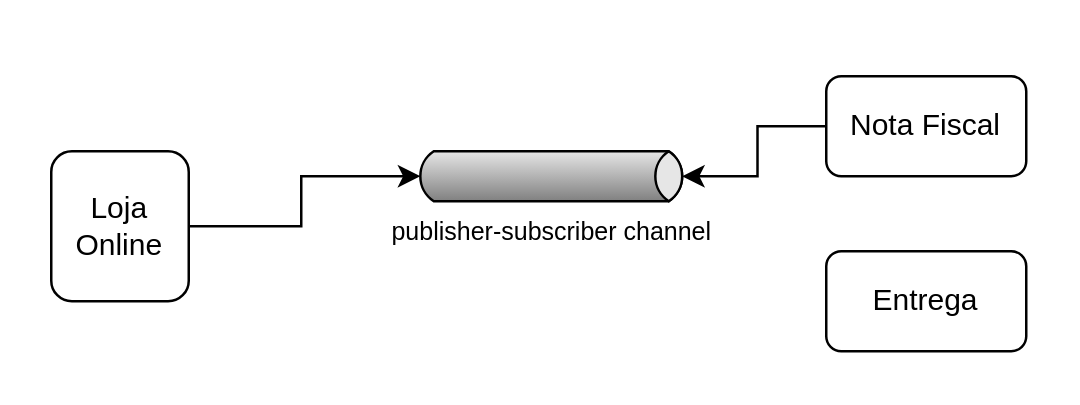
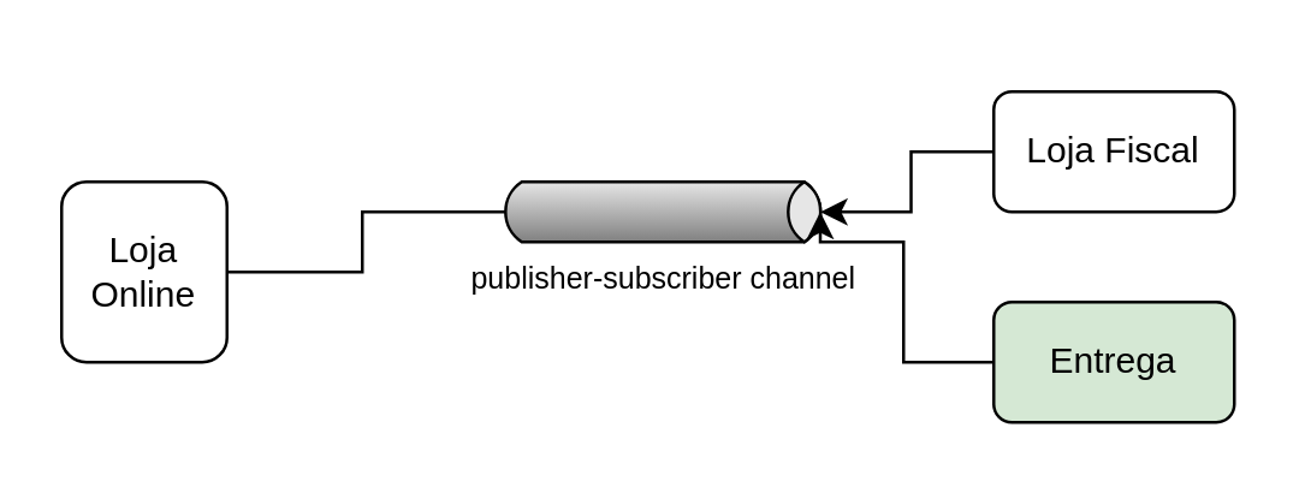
  <mxCell id="0" />
  <mxCell id="1" parent="0" />
- <mxCell id="2" style="edgeStyle=orthogonalEdgeStyle;rounded=0;orthogonalLoop=1;jettySize=auto;html=1;exitX=1;exitY=0.5;exitDx=0;exitDy=0;entryX=0;entryY=0.5;entryDx=2.7;entryDy=0;entryPerimeter=0;fontColor=#000000;" parent="1" source="3" target="4" edge="1"><mxGeometry relative="1" as="geometry" /></mxCell>
+ <mxCell id="2" style="edgeStyle=orthogonalEdgeStyle;rounded=0;orthogonalLoop=1;jettySize=auto;html=1;exitX=1;exitY=0.5;exitDx=0;exitDy=0;entryX=0;entryY=0.5;entryDx=2.7;entryDy=0;entryPerimeter=0;fontColor=#000000;endArrow=none;" parent="1" source="3" target="4" edge="1"><mxGeometry relative="1" as="geometry" /></mxCell>
  <mxCell id="3" value="Loja Online" style="rounded=1;whiteSpace=wrap;html=1;" parent="1" vertex="1"><mxGeometry x="20" y="60" width="55" height="60" as="geometry" /></mxCell>
  <mxCell id="4" value="&lt;font style=&quot;font-size: 10px&quot;&gt;publisher-subscriber channel&lt;/font&gt;" style="strokeWidth=1;outlineConnect=0;dashed=0;align=center;html=1;fontSize=8;shape=mxgraph.eip.messageChannel;verticalLabelPosition=bottom;labelBackgroundColor=#ffffff;verticalAlign=top;" parent="1" vertex="1"><mxGeometry x="165" y="60" width="110" height="20" as="geometry" /></mxCell>
  <mxCell id="5" style="edgeStyle=orthogonalEdgeStyle;rounded=0;orthogonalLoop=1;jettySize=auto;html=1;exitX=0;exitY=0.5;exitDx=0;exitDy=0;entryX=1;entryY=0.5;entryDx=-2.7;entryDy=0;entryPerimeter=0;fontColor=#000000;" parent="1" source="6" target="4" edge="1"><mxGeometry relative="1" as="geometry" /></mxCell>
- <mxCell id="6" value="Nota Fiscal" style="rounded=1;whiteSpace=wrap;html=1;" parent="1" vertex="1"><mxGeometry x="330" y="30" width="80" height="40" as="geometry" /></mxCell>
+ <mxCell id="6" value="Loja Fiscal" style="rounded=1;whiteSpace=wrap;html=1;" parent="1" vertex="1"><mxGeometry x="330" y="30" width="80" height="40" as="geometry" /></mxCell>
  <mxCell id="7" value="" style="shape=image;html=1;verticalAlign=top;verticalLabelPosition=bottom;labelBackgroundColor=#ffffff;imageAspect=0;aspect=fixed;image=https://cdn1.iconfinder.com/data/icons/hawcons/32/699049-icon-6-mail-envelope-closed-128.png;fontColor=#000000;imageBackground=none;imageBorder=none;" parent="1" vertex="1"><mxGeometry x="300" y="90" width="30" height="30" as="geometry" /></mxCell>
- <mxCell id="9" value="Entrega" style="rounded=1;whiteSpace=wrap;html=1;" parent="1" vertex="1"><mxGeometry x="330" y="100" width="80" height="40" as="geometry" /></mxCell>
+ <mxCell id="8" style="edgeStyle=orthogonalEdgeStyle;rounded=0;orthogonalLoop=1;jettySize=auto;html=1;exitX=0;exitY=0.5;exitDx=0;exitDy=0;entryX=1;entryY=0.5;entryDx=-2.7;entryDy=0;entryPerimeter=0;fontColor=#000000;" parent="1" source="9" target="4" edge="1"><mxGeometry relative="1" as="geometry"><Array as="points"><mxPoint x="300" y="120" /><mxPoint x="300" y="80" /></Array></mxGeometry></mxCell>
+ <mxCell id="9" value="Entrega" style="rounded=1;whiteSpace=wrap;html=1;fillColor=#d5e8d4;" parent="1" vertex="1"><mxGeometry x="330" y="100" width="80" height="40" as="geometry" /></mxCell>
  <mxCell id="10" value="" style="shape=image;html=1;verticalAlign=top;verticalLabelPosition=bottom;labelBackgroundColor=#ffffff;imageAspect=0;aspect=fixed;image=https://cdn1.iconfinder.com/data/icons/hawcons/32/699049-icon-6-mail-envelope-closed-128.png;fontColor=#000000;imageBackground=none;imageBorder=none;" parent="1" vertex="1"><mxGeometry x="300" y="20" width="30" height="30" as="geometry" /></mxCell>
  <mxCell id="11" value="" style="shape=image;html=1;verticalAlign=top;verticalLabelPosition=bottom;labelBackgroundColor=#ffffff;imageAspect=0;aspect=fixed;image=https://cdn1.iconfinder.com/data/icons/hawcons/32/699049-icon-6-mail-envelope-closed-128.png;fontColor=#000000;imageBackground=none;imageBorder=none;" parent="1" vertex="1"><mxGeometry x="110" y="50" width="30" height="30" as="geometry" /></mxCell>
